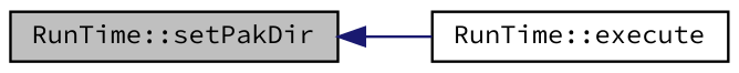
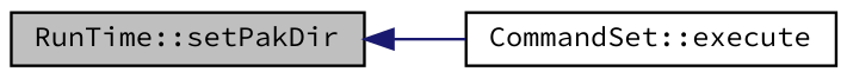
  digraph {
    rankdir=LR
    fontname="Source Code Pro"
    node [color=black fontname="Source Code Pro" fontsize=10 shape=record style=filled]
    n1 [fillcolor=grey75 fontcolor=black height=0.2 label="RunTime::setPakDir" width=0.4]
-   n2 [fillcolor=white height=0.2 label="RunTime::execute" width=0.4]
+   n2 [fillcolor=white height=0.2 label="CommandSet::execute" width=0.4]
    n1 -> n2 [color=midnightblue dir=back fontname="Source Code Pro" fontsize=10 labelfontname=Helvetica labelfontsize=10 style=solid]
  }
